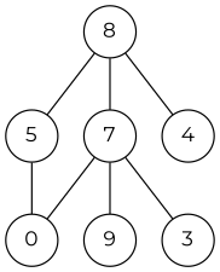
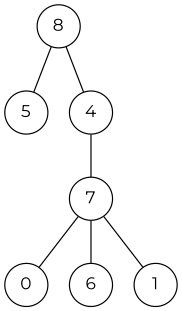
  graph {
    fontname=Montserrat
    node [fontname=Montserrat shape=circle]
    edge [fontname=Montserrat]
    5
    0
    7
-   6 [label=9]
-   1 [label=3]
+   6
+   1
    8
    4
-   5 -- 0
    7 -- 0
    7 -- 6
    7 -- 1
    8 -- 5
-   8 -- 7
+   4 -- 7
    8 -- 4
  }
